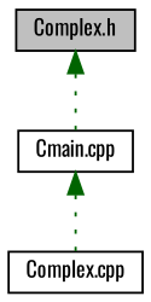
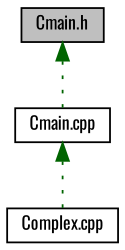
  digraph {
    fontname=Oswald
    node [color=black fillcolor=white fontname=Oswald fontsize=10 shape=record style=filled]
    edge [color=darkgreen dir=back fontname=Oswald fontsize=10 labelfontname=Helvetica labelfontsize=10 style=dotted]
-   n1 [fillcolor=grey75 fontcolor=black height=0.2 label="Complex.h" width=0.4]
+   n1 [fillcolor=grey75 fontcolor=black height=0.2 label="Cmain.h" width=0.4]
    n2 [height=0.2 label="Cmain.cpp" width=0.4]
    n3 [height=0.2 label="Complex.cpp" width=0.4]
    n1 -> n2
    n2 -> n3
  }
